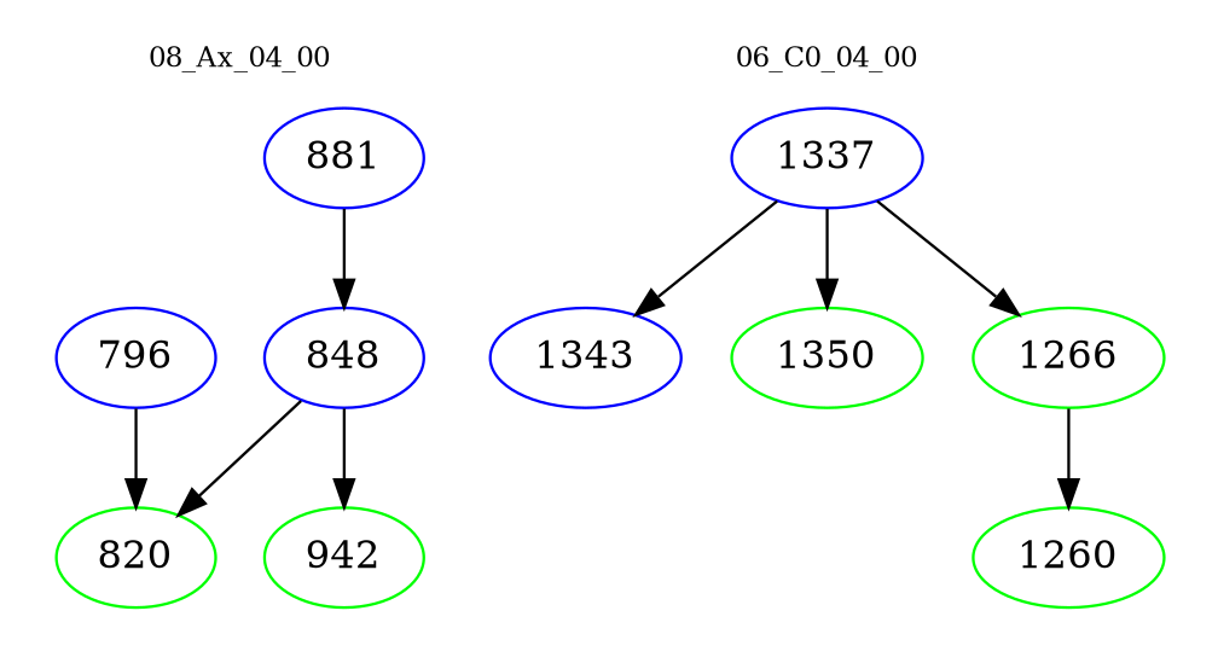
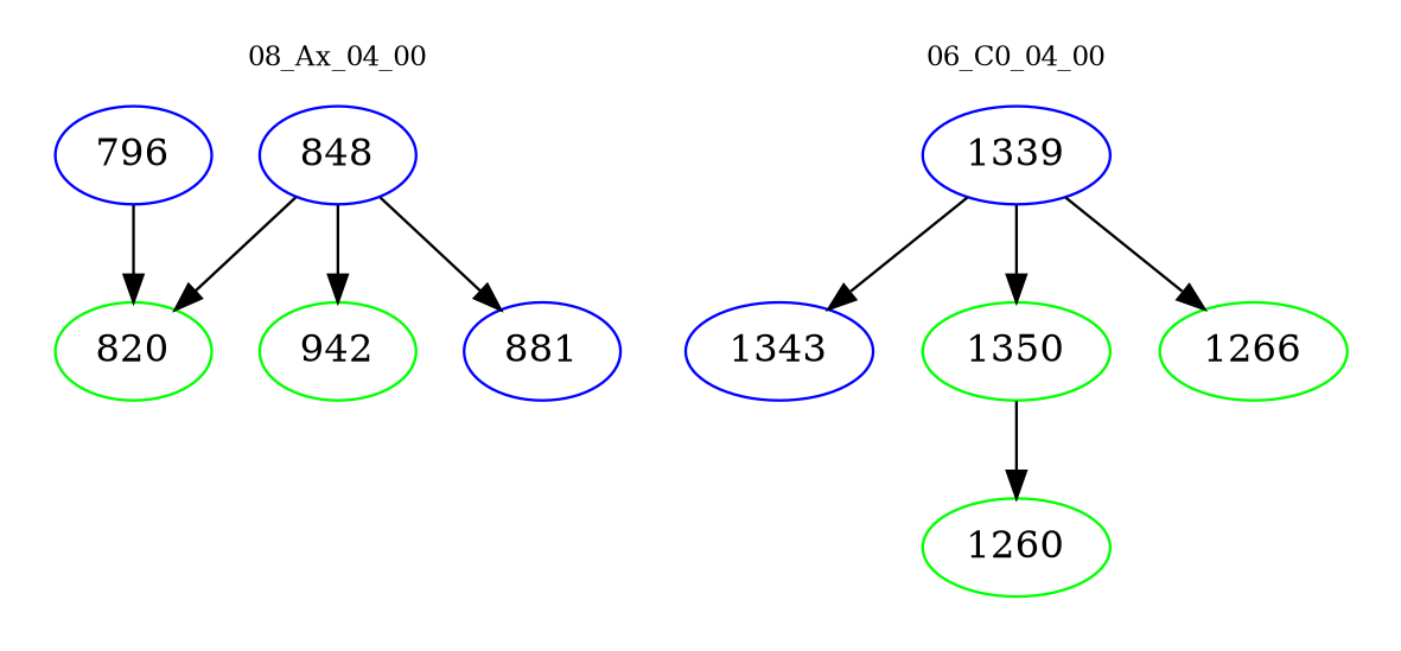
  digraph {
    node [color=blue]
    edge [color=black]
    n1 [label=848]
    n2 [color=green label=942]
    n3 [label=881]
    n4 [label=796]
    n5 [color=green label=820]
-   n6 [label=1337]
+   n6 [label=1339]
    n7 [label=1343]
    n8 [color=green label=1350]
    n9 [color=green label=1266]
    n10 [color=green label=1260]
    subgraph cluster_1 {
      color=white
      fontsize=10
      label="08_Ax_04_00"
      n1
      n2
      n3
      n4
      n5
    }
    subgraph cluster_2 {
      color=white
      fontsize=10
      label="06_C0_04_00"
      n6
      n7
      n8
      n9
      n10
    }
    n1 -> n2
-   n3 -> n1
+   n1 -> n3
    n1 -> n5
    n4 -> n5
    n6 -> n7
    n6 -> n8
    n6 -> n9
-   n9 -> n10
+   n8 -> n10
  }
